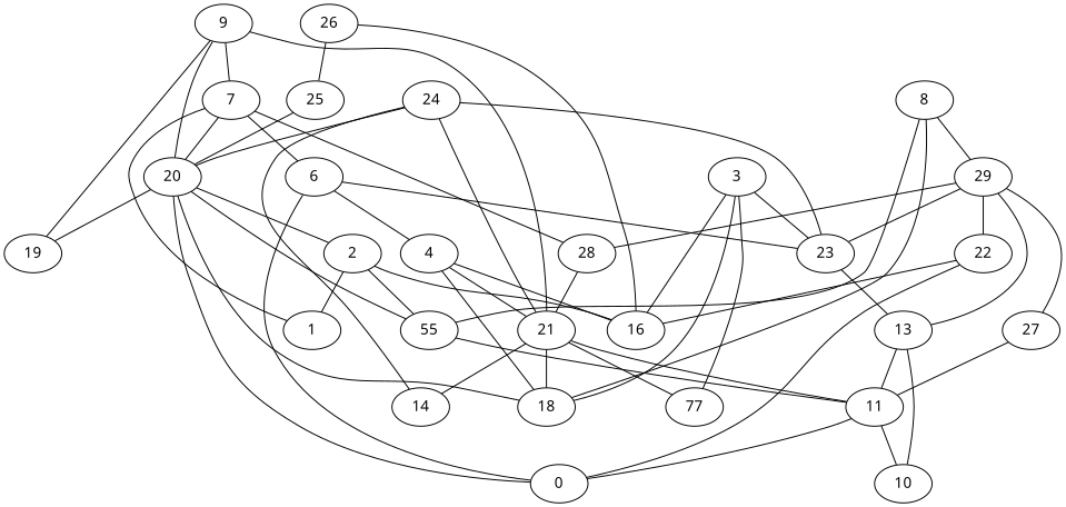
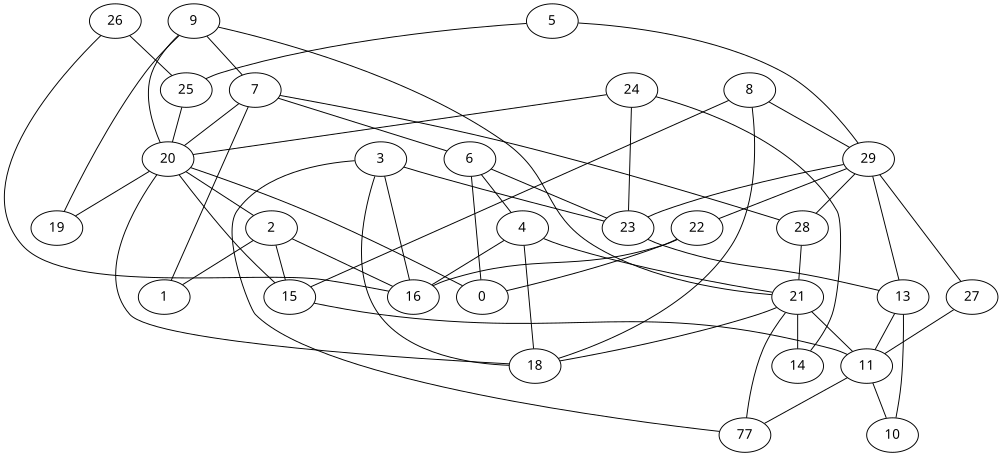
  digraph {
    fontname="Noto Sans"
    node [fontname="Noto Sans"]
    edge [color=black dir=none fontname="Noto Sans"]
    24
    14
    21
    23
    20
    9
    19
    7
    18
    n10 [label=77]
    11
    28
    25
    16
    10
    8
-   15 [label=55]
+   15
    29
    13
    0
    2
    3
    6
    4
    27
    22
    26
+   5
    1
    subgraph sub_1 {
      24
      14
      21
      23
      20
      9
      19
      7
      18
      n10
      11
      28
      25
      16
      10
      8
      15
      29
      13
      0
      2
      3
      6
      4
      27
      22
      26
+     5
      1
    }
    24 -> 14
-   24 -> 21
    24 -> 23
    24 -> 20
    21 -> 14
    21 -> 18
    21 -> n10
    21 -> 11
    23 -> 13
    20 -> 19
    20 -> 18
    20 -> 15
    20 -> 0
    20 -> 2
    9 -> 21
    9 -> 20
    9 -> 19
    9 -> 7
    7 -> 20
    7 -> 28
    7 -> 6
    7 -> 1
    11 -> 10
-   11 -> 0
+   11 -> n10
    28 -> 21
    25 -> 20
    8 -> 18
    8 -> 15
    8 -> 29
    15 -> 11
    29 -> 23
    29 -> 28
    29 -> 13
    29 -> 27
    29 -> 22
    13 -> 11
    13 -> 10
    2 -> 16
    2 -> 15
    2 -> 1
    3 -> 23
    3 -> 18
    3 -> n10
    3 -> 16
    6 -> 23
    6 -> 0
    6 -> 4
    4 -> 21
    4 -> 18
    4 -> 16
    27 -> 11
    22 -> 16
    22 -> 0
    26 -> 25
    26 -> 16
+   5 -> 25
+   5 -> 29
  }
